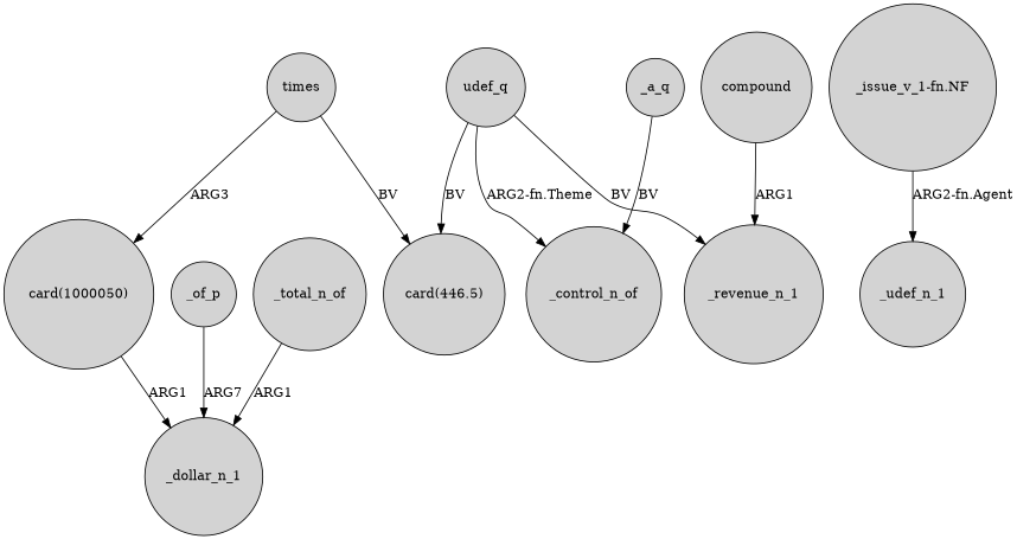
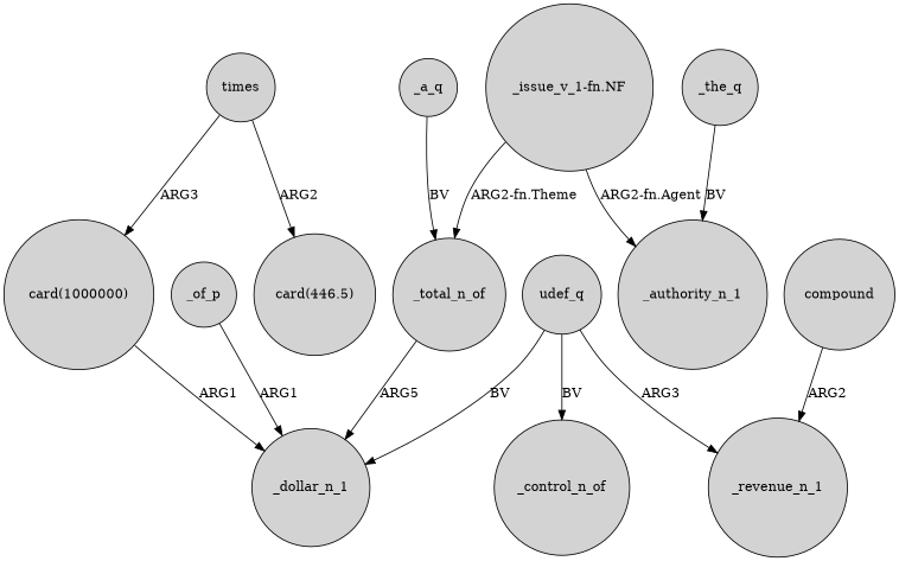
  digraph {
    node [shape=circle style=filled]
-   "card(1000000)" [label="card(1000050)"]
+   "card(1000000)"
    _dollar_n_1
-   _authority_n_1 [label=_udef_n_1]
+   _the_q
+   _authority_n_1
    times
    "card(446.5)"
    udef_q
    _control_n_of
    _revenue_n_1
    _of_p
    compound
    "_issue_v_1-fn.NF"
    _total_n_of
    _a_q
    "card(1000000)" -> _dollar_n_1 [label=ARG1]
+   _the_q -> _authority_n_1 [label=BV]
    times -> "card(1000000)" [label=ARG3]
-   times -> "card(446.5)" [label=BV]
-   udef_q -> "card(446.5)" [label=BV]
-   udef_q -> _control_n_of [label="ARG2-fn.Theme"]
-   udef_q -> _revenue_n_1 [label=BV]
-   _of_p -> _dollar_n_1 [label=ARG7]
-   compound -> _revenue_n_1 [label=ARG1]
+   times -> "card(446.5)" [label=ARG2]
+   udef_q -> _dollar_n_1 [label=BV]
+   udef_q -> _control_n_of [label=BV]
+   udef_q -> _revenue_n_1 [label=ARG3]
+   _of_p -> _dollar_n_1 [label=ARG1]
+   compound -> _revenue_n_1 [label=ARG2]
    "_issue_v_1-fn.NF" -> _authority_n_1 [label="ARG2-fn.Agent"]
-   _total_n_of -> _dollar_n_1 [label=ARG1]
-   _a_q -> _control_n_of [label=BV]
+   "_issue_v_1-fn.NF" -> _total_n_of [label="ARG2-fn.Theme"]
+   _total_n_of -> _dollar_n_1 [label=ARG5]
+   _a_q -> _total_n_of [label=BV]
  }
